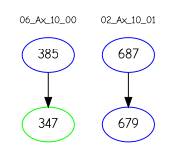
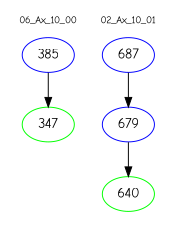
  digraph {
    fontname="Comic Neue"
    node [color=blue fontname="Comic Neue"]
    edge [color=black fontname="Comic Neue"]
    n1 [label=385]
    n2 [color=green label=347]
    n3 [label=687]
    n4 [label=679]
+   n5 [color=green label=640]
    subgraph cluster_1 {
      color=white
      fontsize=10
      label="06_Ax_10_00"
      n1
      n2
    }
    subgraph cluster_2 {
      color=white
      fontsize=10
      label="02_Ax_10_01"
      n3
      n4
+     n5
    }
    n1 -> n2
    n3 -> n4
+   n4 -> n5
  }
